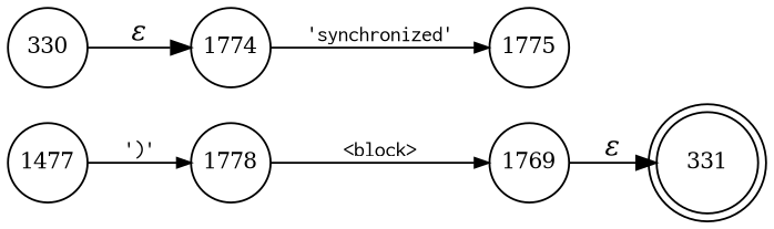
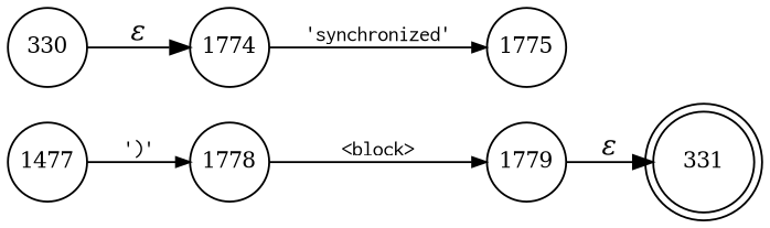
  digraph {
    rankdir=LR
    node [fixedsize=true fontsize=11 shape=circle peripheries=1]
    edge [arrowhead=normal arrowsize=.7 fontname=Courier fontsize=11]
    n1 [label=331 shape=doublecircle width=.6 peripheries=""]
    n2 [label=1477 width=.55]
    n3 [label=1778 width=.55]
-   n4 [label=1769 width=.55]
+   n4 [label=1779 width=.55]
    n5 [label=330 width=.55]
    n6 [label=1774 width=.55]
    n7 [label=1775 width=.55]
    n2 -> n3 [label="')'"]
    n3 -> n4 [label="<block>"]
    n4 -> n1 [fontname="Times-Italic" label="&epsilon;" arrowhead="" arrowsize="" fontsize=""]
    n5 -> n6 [fontname="Times-Italic" label="&epsilon;" arrowhead="" arrowsize="" fontsize=""]
    n6 -> n7 [label="'synchronized'"]
  }
